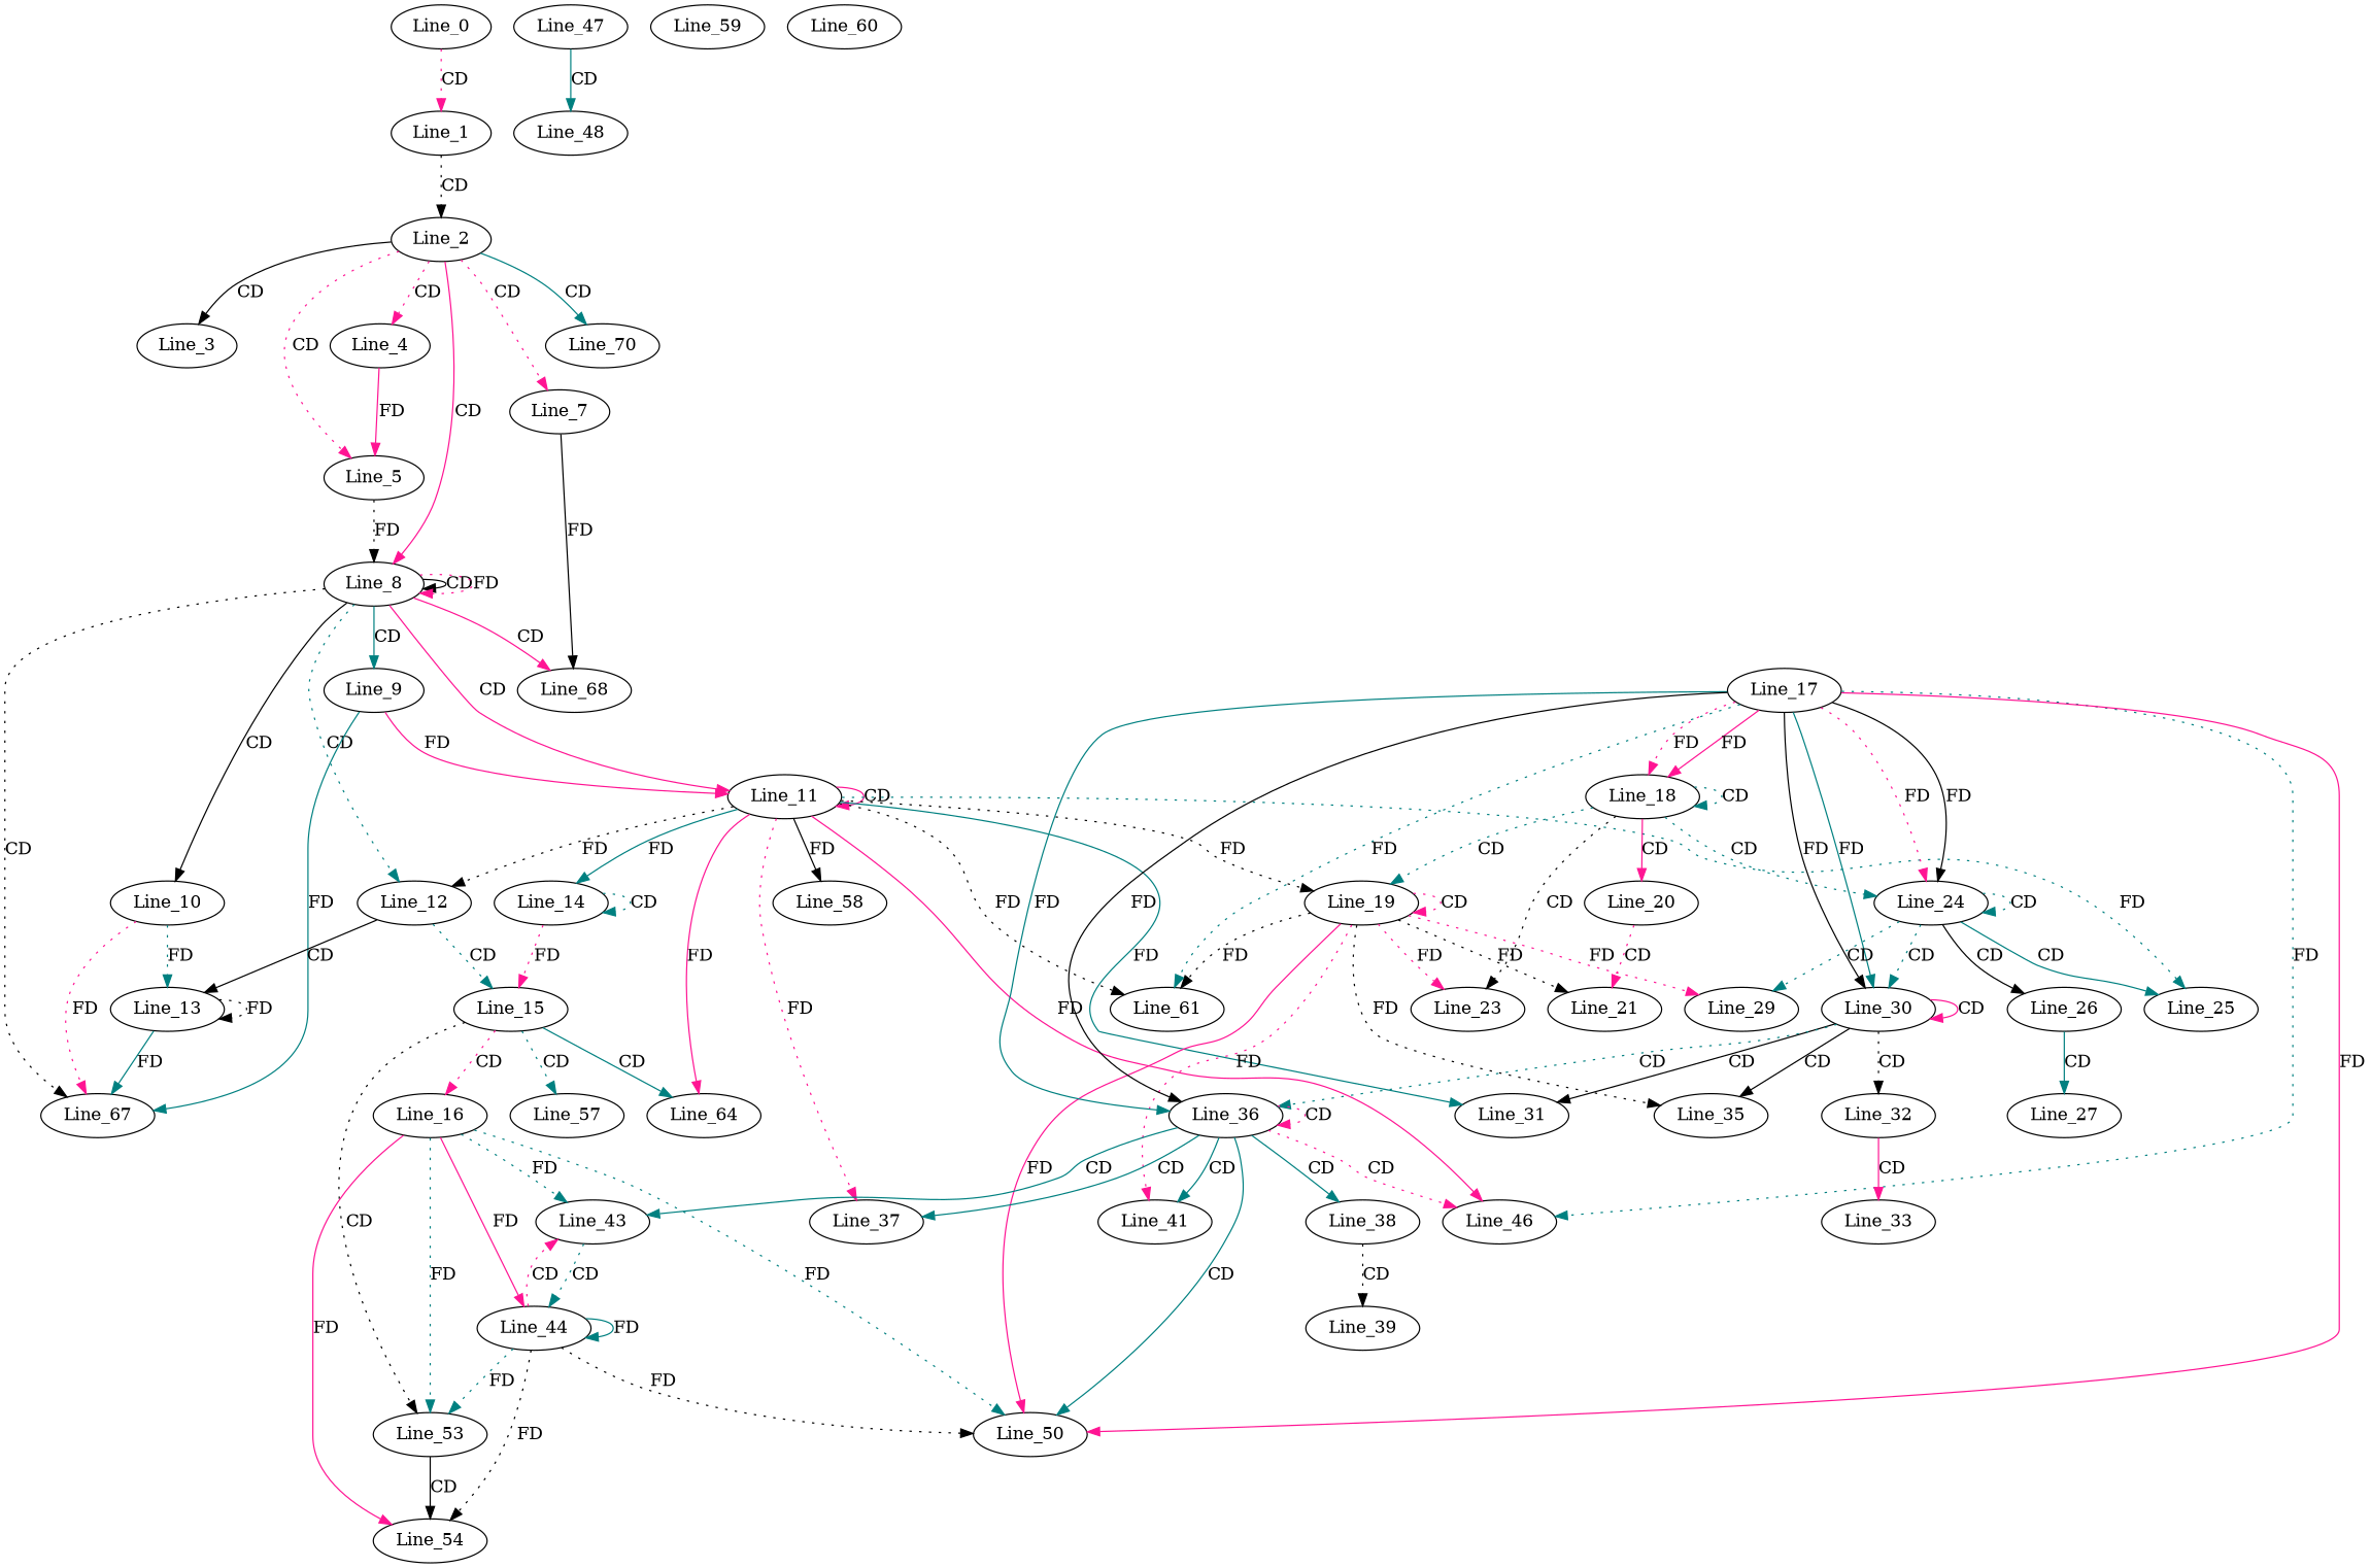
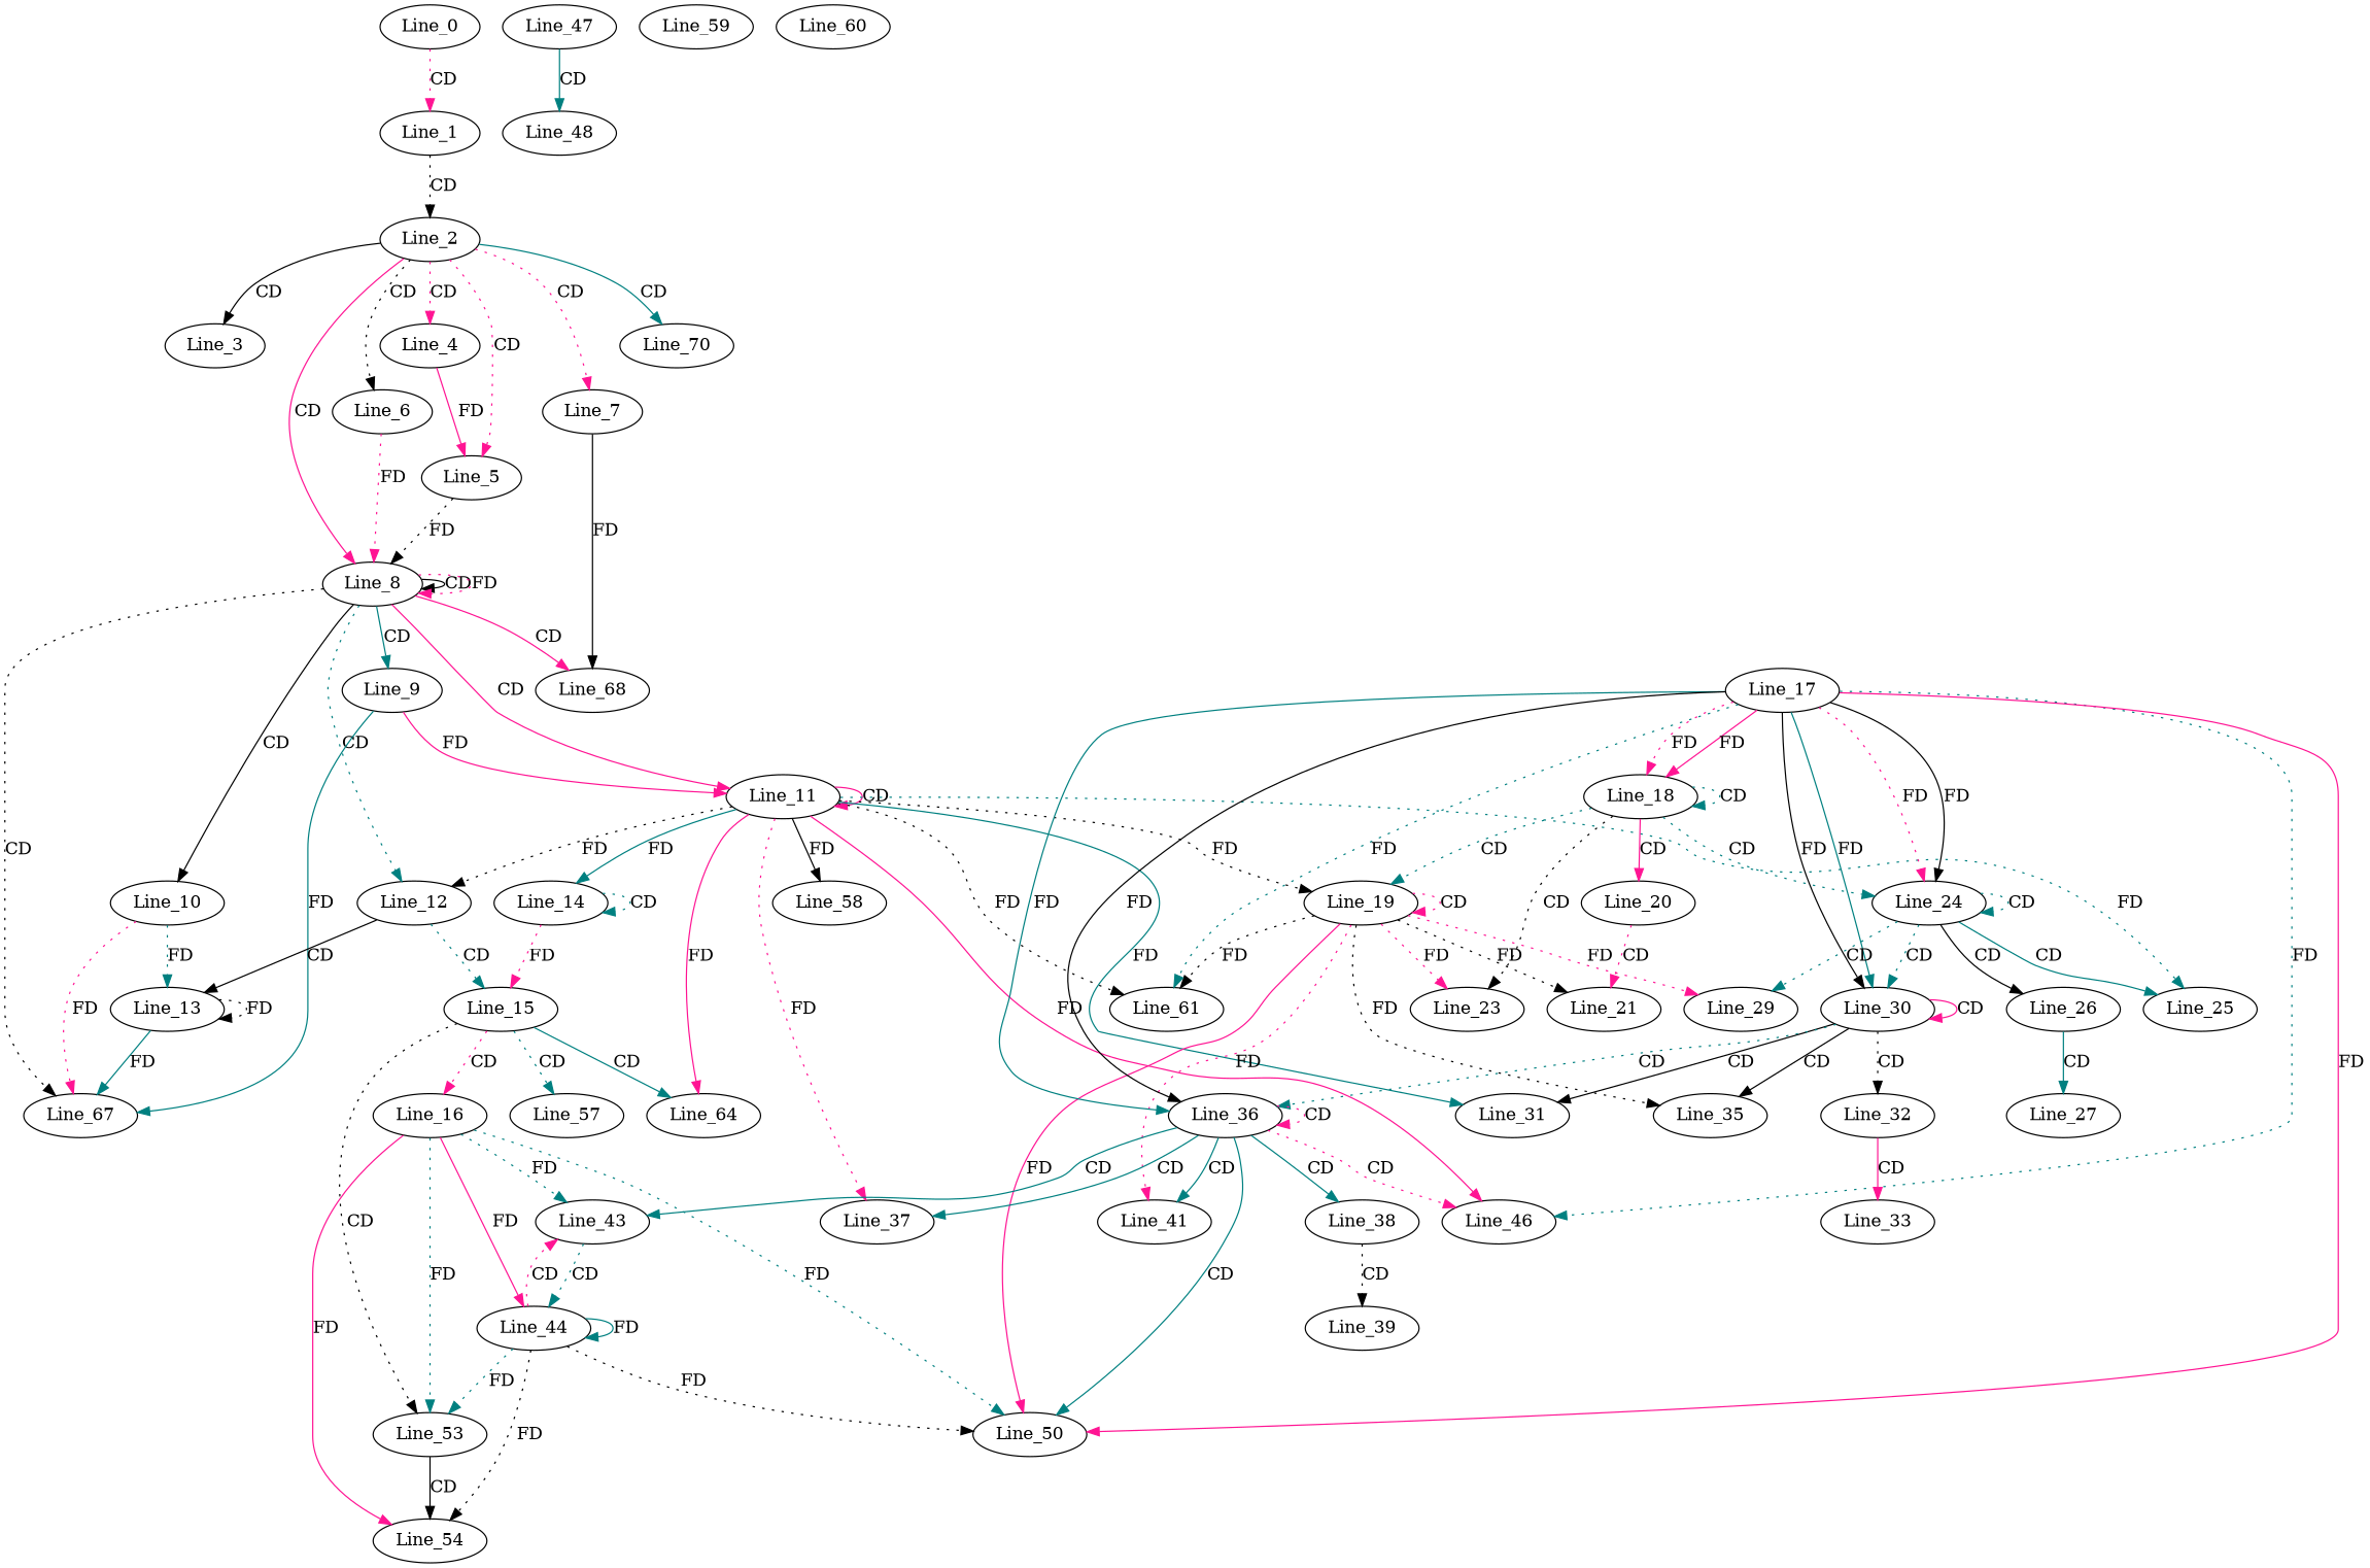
  digraph {
    edge [color=teal style=dotted]
    Line_0
    Line_1
    Line_2
    Line_3
    Line_4
    Line_5
+   Line_6
    Line_7
    Line_8
    Line_70
    Line_68
    Line_9
    Line_10
    Line_11
    Line_12
    Line_67
    Line_13
    Line_14
    Line_19
    Line_25
    Line_31
    Line_37
    Line_46
    Line_58
    Line_61
    Line_64
    Line_15
    Line_50
    Line_23
    Line_21
    Line_29
    Line_35
    Line_41
    Line_16
    Line_53
    Line_57
    Line_43
    Line_44
    Line_54
    Line_17
    Line_18
    Line_24
    Line_30
    Line_36
    Line_20
    Line_26
    Line_32
    Line_38
    Line_27
    Line_33
    Line_39
    Line_47
    Line_48
    Line_59
    Line_60
    Line_0 -> Line_1 [color=deeppink label=CD]
    Line_1 -> Line_2 [color=black label=CD]
    Line_2 -> Line_3 [color=black label=CD style=solid]
    Line_2 -> Line_4 [color=deeppink label=CD]
    Line_2 -> Line_5 [color=deeppink label=CD]
+   Line_2 -> Line_6 [color=black label=CD]
    Line_2 -> Line_7 [color=deeppink label=CD]
    Line_2 -> Line_8 [color=deeppink label=CD style=solid]
    Line_2 -> Line_70 [label=CD style=solid]
    Line_4 -> Line_5 [color=deeppink label=FD style=solid]
    Line_5 -> Line_8 [color=black label=FD]
+   Line_6 -> Line_8 [color=deeppink label=FD]
    Line_7 -> Line_68 [color=black label=FD style=solid]
    Line_8 -> Line_8 [color=black label=CD style=solid]
    Line_8 -> Line_8 [color=deeppink label=FD]
    Line_8 -> Line_68 [color=deeppink label=CD style=solid]
    Line_8 -> Line_9 [label=CD style=solid]
    Line_8 -> Line_10 [color=black label=CD style=solid]
    Line_8 -> Line_11 [color=deeppink label=CD style=solid]
    Line_8 -> Line_12 [label=CD]
    Line_8 -> Line_67 [color=black label=CD]
    Line_9 -> Line_11 [color=deeppink label=FD style=solid]
    Line_9 -> Line_67 [label=FD style=solid]
    Line_10 -> Line_67 [color=deeppink label=FD]
    Line_10 -> Line_13 [label=FD]
    Line_11 -> Line_11 [color=deeppink label=CD style=solid]
    Line_11 -> Line_12 [color=black label=FD]
    Line_11 -> Line_14 [label=FD style=solid]
    Line_11 -> Line_19 [color=black label=FD]
    Line_11 -> Line_25 [label=FD]
    Line_11 -> Line_31 [label=FD style=solid]
    Line_11 -> Line_37 [color=deeppink label=FD]
    Line_11 -> Line_46 [color=deeppink label=FD style=solid]
    Line_11 -> Line_58 [color=black label=FD style=solid]
    Line_11 -> Line_61 [color=black label=FD]
    Line_11 -> Line_64 [color=deeppink label=FD style=solid]
    Line_12 -> Line_13 [color=black label=CD style=solid]
    Line_12 -> Line_15 [label=CD]
    Line_13 -> Line_67 [label=FD style=solid]
    Line_13 -> Line_13 [color=black label=FD]
    Line_14 -> Line_14 [label=CD]
    Line_14 -> Line_15 [color=deeppink label=FD]
    Line_19 -> Line_19 [color=deeppink label=CD]
    Line_19 -> Line_61 [color=black label=FD]
    Line_19 -> Line_50 [color=deeppink label=FD style=solid]
    Line_19 -> Line_23 [color=deeppink label=FD]
    Line_19 -> Line_21 [color=black label=FD]
    Line_19 -> Line_29 [color=deeppink label=FD]
    Line_19 -> Line_35 [color=black label=FD]
    Line_19 -> Line_41 [color=deeppink label=FD]
    Line_15 -> Line_64 [label=CD style=solid]
    Line_15 -> Line_16 [color=deeppink label=CD]
    Line_15 -> Line_53 [color=black label=CD]
    Line_15 -> Line_57 [label=CD]
    Line_16 -> Line_50 [label=FD]
    Line_16 -> Line_53 [label=FD]
    Line_16 -> Line_43 [label=FD]
    Line_16 -> Line_44 [color=deeppink label=FD style=solid]
    Line_16 -> Line_54 [color=deeppink label=FD style=solid]
    Line_53 -> Line_54 [color=black label=CD style=solid]
    Line_43 -> Line_44 [label=CD]
    Line_44 -> Line_50 [color=black label=FD]
    Line_44 -> Line_53 [label=FD]
    Line_44 -> Line_43 [color=deeppink label=CD]
    Line_44 -> Line_44 [label=FD style=solid]
    Line_44 -> Line_54 [color=black label=FD]
    Line_17 -> Line_46 [label=FD]
    Line_17 -> Line_61 [label=FD]
    Line_17 -> Line_50 [color=deeppink label=FD style=solid]
    Line_17 -> Line_18 [color=deeppink label=FD style=solid]
    Line_17 -> Line_18 [color=deeppink label=FD]
    Line_17 -> Line_24 [color=deeppink label=FD]
    Line_17 -> Line_24 [color=black label=FD style=solid]
    Line_17 -> Line_30 [label=FD style=solid]
    Line_17 -> Line_30 [color=black label=FD style=solid]
    Line_17 -> Line_36 [label=FD style=solid]
    Line_17 -> Line_36 [color=black label=FD style=solid]
    Line_18 -> Line_19 [label=CD]
    Line_18 -> Line_23 [color=black label=CD]
    Line_18 -> Line_18 [label=CD]
    Line_18 -> Line_24 [label=CD]
    Line_18 -> Line_20 [color=deeppink label=CD style=solid]
    Line_24 -> Line_25 [label=CD style=solid]
    Line_24 -> Line_29 [label=CD]
    Line_24 -> Line_24 [label=CD]
    Line_24 -> Line_30 [label=CD]
    Line_24 -> Line_26 [color=black label=CD style=solid]
    Line_30 -> Line_31 [color=black label=CD style=solid]
    Line_30 -> Line_35 [color=black label=CD style=solid]
    Line_30 -> Line_30 [color=deeppink label=CD style=solid]
    Line_30 -> Line_36 [label=CD]
    Line_30 -> Line_32 [color=black label=CD]
    Line_36 -> Line_37 [label=CD style=solid]
    Line_36 -> Line_46 [color=deeppink label=CD]
    Line_36 -> Line_50 [label=CD style=solid]
    Line_36 -> Line_41 [label=CD style=solid]
    Line_36 -> Line_43 [label=CD style=solid]
    Line_36 -> Line_36 [color=deeppink label=CD]
    Line_36 -> Line_38 [label=CD style=solid]
    Line_20 -> Line_21 [color=deeppink label=CD]
    Line_26 -> Line_27 [label=CD style=solid]
    Line_32 -> Line_33 [color=deeppink label=CD style=solid]
    Line_38 -> Line_39 [color=black label=CD]
    Line_47 -> Line_48 [label=CD style=solid]
  }
